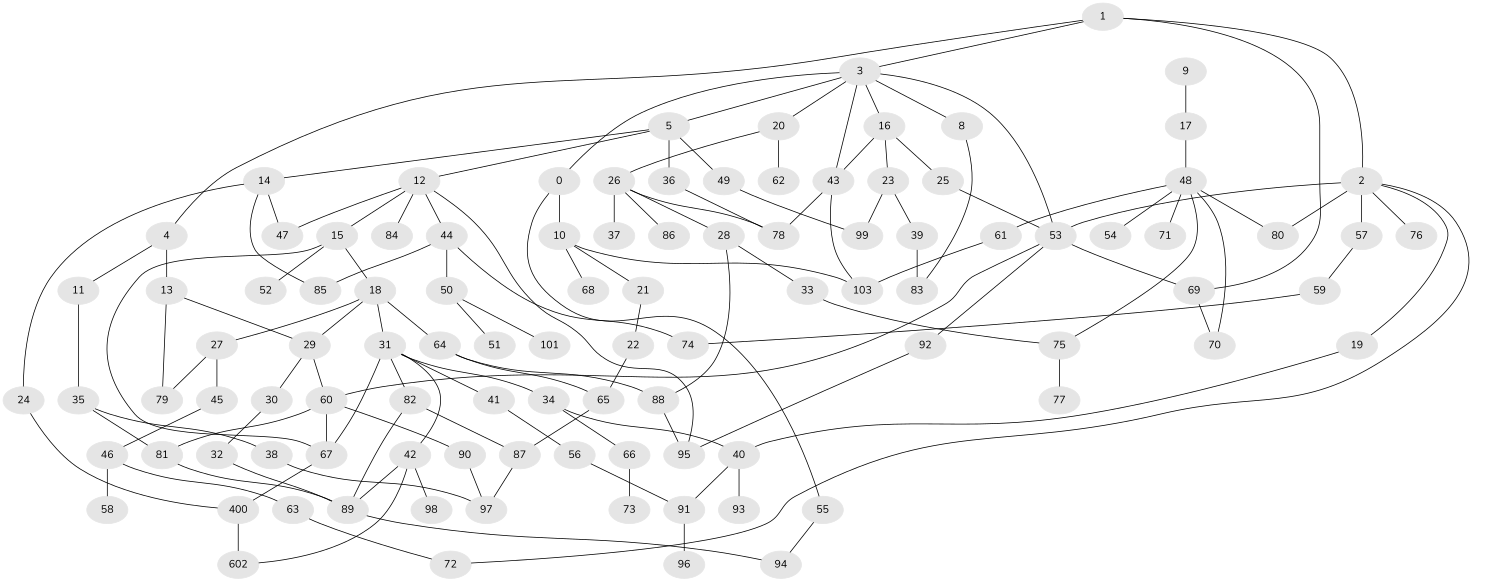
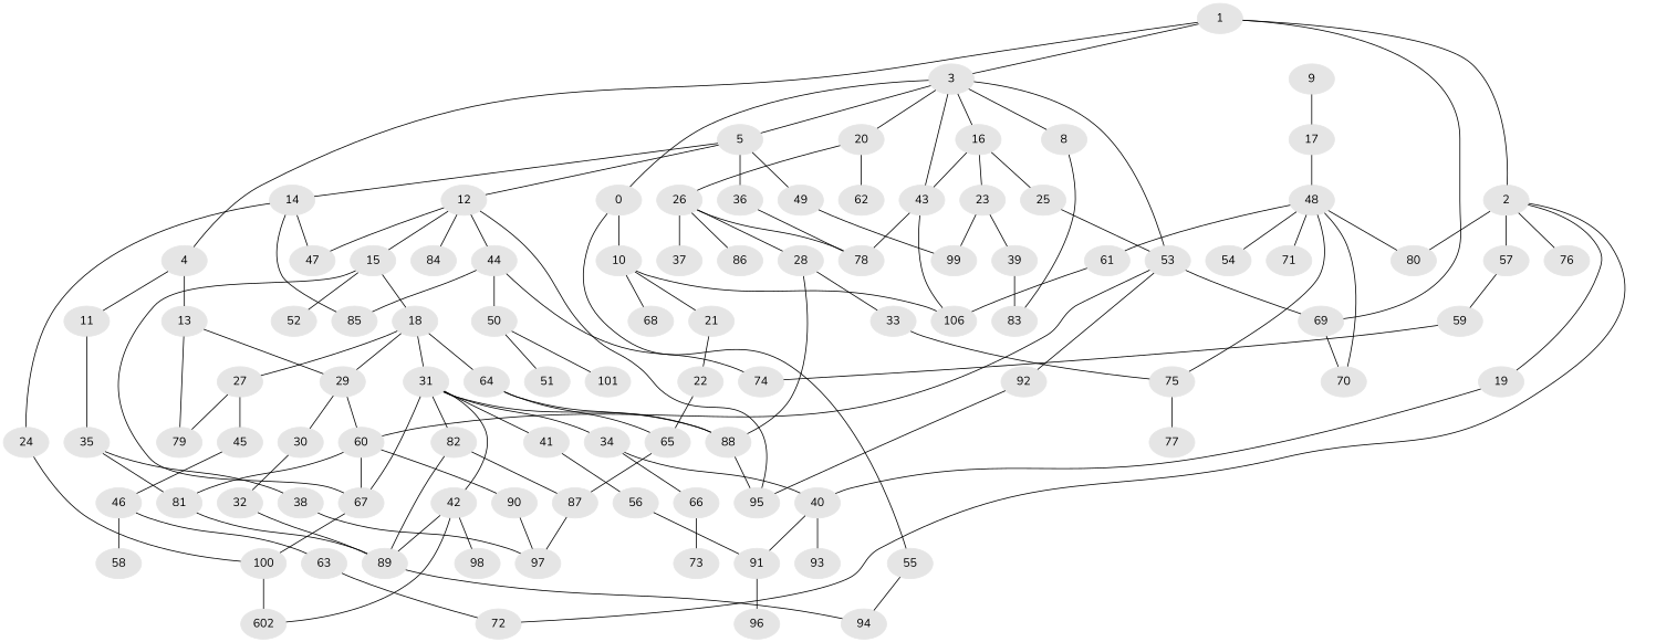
  graph {
    fontname=Nunito
    node [color=gray90 fontname=Nunito style=filled]
    edge [fontname=Nunito]
    1
    2
    3
    4
    69
    19
    53
    57
    72
    76
    80
    5
    n13 [label=0]
    8
    16
    20
    43
    11
    13
    70
    40
    60
    92
    59
    12
    14
    36
    49
    10
    55
    83
    23
    25
    26
    62
-   103
+   103 [label=106]
    78
    35
    29
    79
    15
    44
    47
    84
    95
    24
    85
    99
    21
    68
    94
    9
    17
    38
    97
    48
    22
    81
    18
    52
    67
    50
    74
    30
-   100 [label=400]
+   100
    27
    31
    64
    39
    75
    54
    61
    71
    45
    88
    34
    41
    42
    82
    65
    91
    93
    28
    37
    86
    87
    n87 [label=602]
    33
    46
    32
    90
    89
    66
    56
    98
    77
    73
    96
    51
    101
    58
    63
    1 -- 2
    1 -- 3
    1 -- 4
    1 -- 69
    2 -- 19
-   2 -- 53
    2 -- 57
    2 -- 72
    2 -- 76
    2 -- 80
    3 -- 53
    3 -- 5
    3 -- n13
    3 -- 8
    3 -- 16
    3 -- 20
    3 -- 43
    4 -- 11
    4 -- 13
    69 -- 70
    19 -- 40
    53 -- 69
    53 -- 60
    53 -- 92
    57 -- 59
    5 -- 12
    5 -- 14
    5 -- 36
    5 -- 49
    n13 -- 10
    n13 -- 55
    8 -- 83
    16 -- 43
    16 -- 23
    16 -- 25
    20 -- 26
    20 -- 62
    43 -- 103
    43 -- 78
    11 -- 35
    13 -- 29
    13 -- 79
    40 -- 91
    40 -- 93
    60 -- 81
    60 -- 67
    60 -- 90
    92 -- 95
    59 -- 74
    12 -- 15
    12 -- 44
    12 -- 47
    12 -- 84
    12 -- 95
    14 -- 47
    14 -- 24
    14 -- 85
    36 -- 78
    49 -- 99
    10 -- 103
    10 -- 21
    10 -- 68
    55 -- 94
    23 -- 99
    23 -- 39
    25 -- 53
    26 -- 78
    26 -- 28
    26 -- 37
    26 -- 86
    35 -- 38
    35 -- 81
    29 -- 60
    29 -- 30
    15 -- 18
    15 -- 52
    15 -- 67
    44 -- 85
    44 -- 50
    44 -- 74
    24 -- 100
    21 -- 22
    9 -- 17
    17 -- 48
    38 -- 97
    48 -- 80
    48 -- 70
    48 -- 75
    48 -- 54
    48 -- 61
    48 -- 71
    22 -- 65
    81 -- 89
    18 -- 29
    18 -- 27
    18 -- 31
    18 -- 64
    67 -- 100
    50 -- 51
    50 -- 101
    30 -- 32
    100 -- n87
    27 -- 79
    27 -- 45
    31 -- 67
+   31 -- 88
    31 -- 34
    31 -- 41
    31 -- 42
    31 -- 82
    64 -- 88
    64 -- 65
    39 -- 83
    75 -- 77
    61 -- 103
    45 -- 46
    88 -- 95
    34 -- 40
    34 -- 66
    41 -- 56
    42 -- n87
    42 -- 89
    42 -- 98
    82 -- 87
    82 -- 89
    65 -- 87
    91 -- 96
    28 -- 88
    28 -- 33
    87 -- 97
    33 -- 75
    46 -- 58
    46 -- 63
    32 -- 89
    90 -- 97
    89 -- 94
    66 -- 73
    56 -- 91
    63 -- 72
  }
